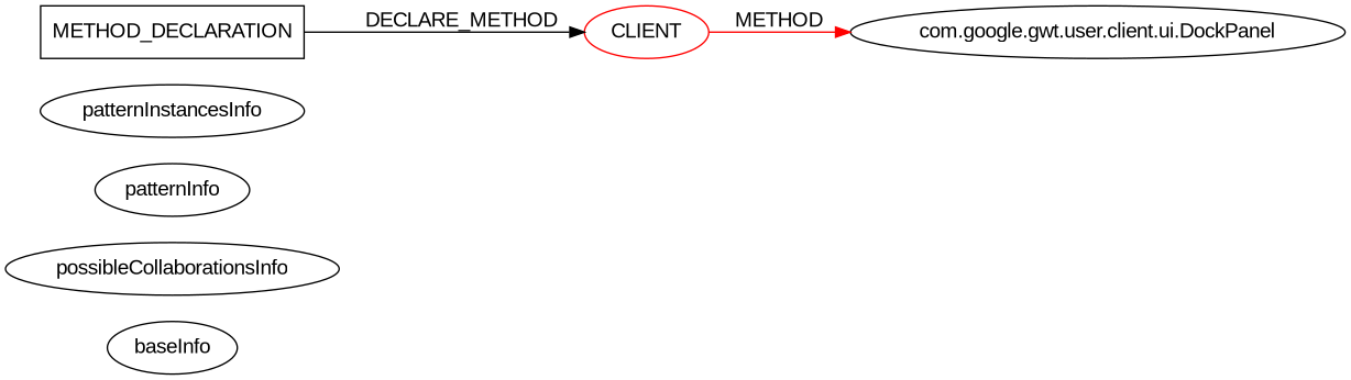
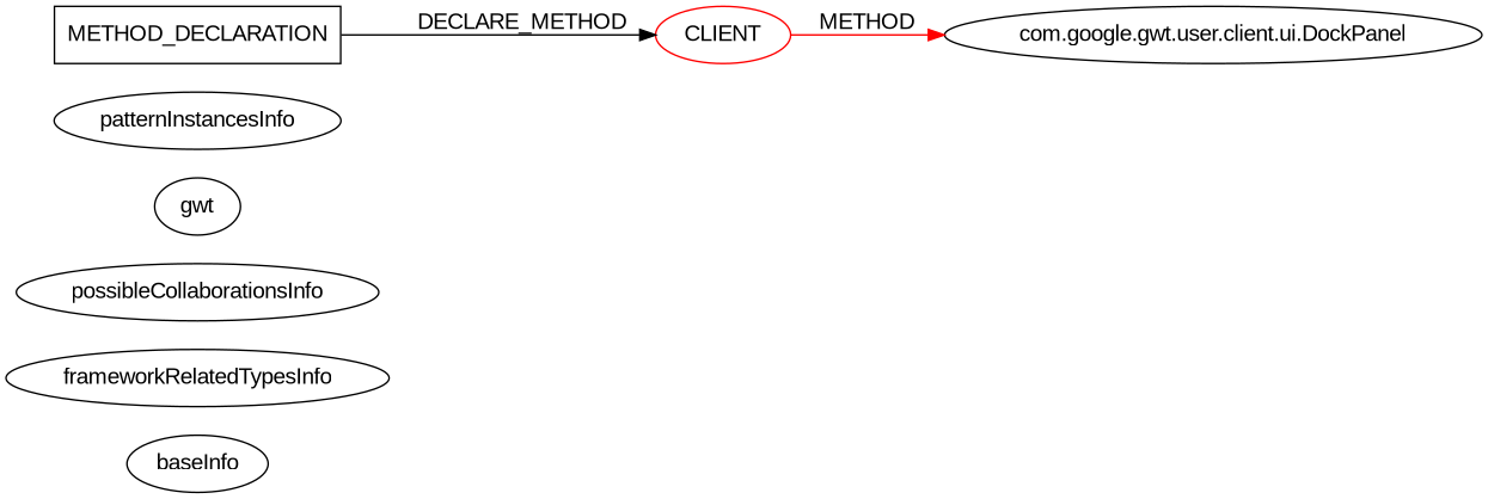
  digraph {
    fontname="Liberation Sans"
    rankdir=LR
    node [fontname="Liberation Sans"]
    edge [fontname="Liberation Sans"]
    baseInfo [category=pattern graphId=1479 isAnonymous=false possibleRelation=false]
+   frameworkRelatedTypesInfo [0="com.google.gwt.user.client.ui.DockPanel"]
    possibleCollaborationsInfo
-   patternInfo [frequency=2.0 patternRootClient=0]
+   patternInfo [frequency=2.0 patternRootClient=0 label=gwt]
    patternInstancesInfo [0="MainMain-ChatCafeine~/MainMain-ChatCafeine/ChatCafeine-master/ChatCafeine/src/sources/client/vue/ApplicationPanel.java~ApplicationPanel~197" 1="CarlRazmus-WebStore~/CarlRazmus-WebStore/WebStore-master/src/tddd24/project/widgets/ProductWidget.java~ProductWidget~73"]
    n6 [isFrameworkType=false label="com.google.gwt.user.client.ui.DockPanel" vertexType=FRAMEWORK_CLASS_TYPE]
    n7 [color=red isFrameworkType=false label=CLIENT vertexType=ROOT_CLIENT_CLASS_DECLARATION]
    n8 [isFrameworkType=false label=METHOD_DECLARATION shape=box vertexType=CLIENT_METHOD_DECLARATION]
    n7 -> n6 [color=red label=METHOD]
    n8 -> n7 [label=DECLARE_METHOD]
  }
